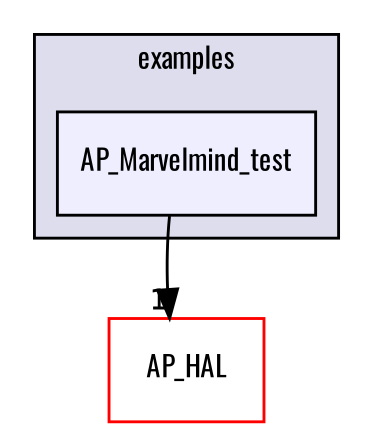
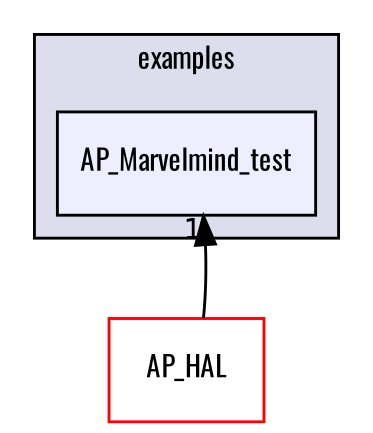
  digraph {
    compound=true
    fontname=Oswald
    node [fontname=Oswald fontsize=10 shape=box style=filled]
    n1 [fillcolor="#eeeeff" label=AP_Marvelmind_test pencolor=black]
    n2 [color=red fillcolor=white label=AP_HAL]
    subgraph cluster_1 {
      bgcolor="#ddddee"
      fontsize=10
      label=examples
      pencolor=black
      n1
    }
-   n1 -> n2 [headlabel=1 labeldistance=1.5 labelfontname=Helvetica labelfontsize=10 fontname=Oswald]
+   n2 -> n1 [headlabel=1 labeldistance=1.5 labelfontname=Helvetica labelfontsize=10 fontname=Oswald]
  }
